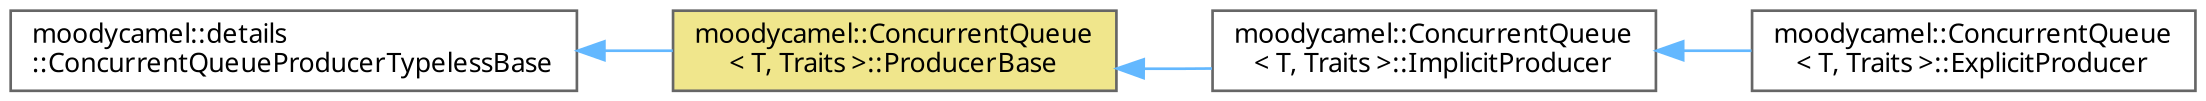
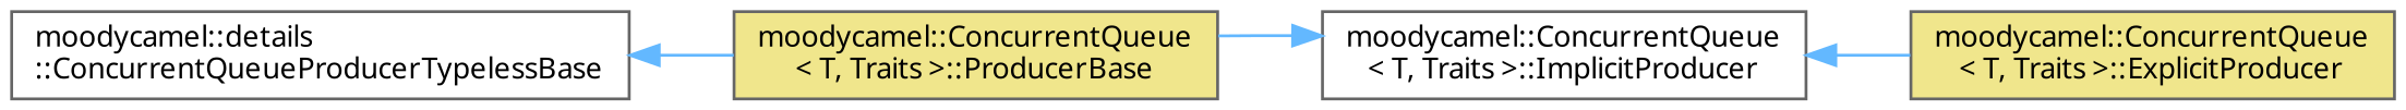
  digraph {
    fontname="Noto Sans"
    rankdir=LR
    node [color=gray40 fillcolor=white fontname="Noto Sans" fontsize=10 shape=box style=filled]
    edge [color=steelblue1 dir=back fontname="Noto Sans" fontsize=10 labelfontname=Helvetica labelfontsize=10 style=solid]
    n1 [fontcolor=black height=0.2 label="moodycamel::details\l::ConcurrentQueueProducerTypelessBase" width=0.4]
    n2 [fillcolor=khaki height=0.2 label="moodycamel::ConcurrentQueue\l\< T, Traits \>::ProducerBase" width=0.4]
    n3 [height=0.2 label="moodycamel::ConcurrentQueue\l\< T, Traits \>::ImplicitProducer" width=0.4]
-   n4 [height=0.2 label="moodycamel::ConcurrentQueue\l\< T, Traits \>::ExplicitProducer" width=0.4]
+   n4 [fillcolor=khaki height=0.2 label="moodycamel::ConcurrentQueue\l\< T, Traits \>::ExplicitProducer" width=0.4]
    n1 -> n2
-   n2 -> n3
+   n3 -> n2
    n3 -> n4
  }
